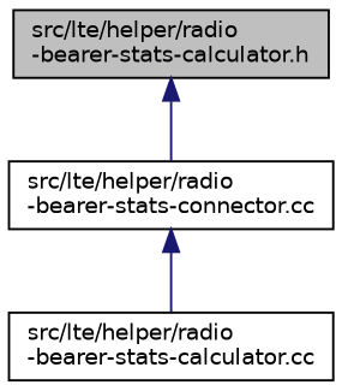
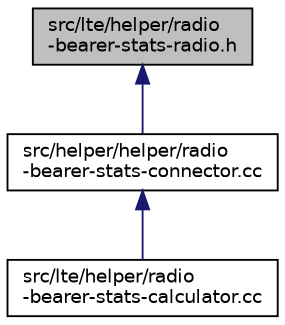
  digraph {
    node [color=black fillcolor=white fontname=Helvetica fontsize=10 shape=record style=filled]
    edge [color=midnightblue dir=back fontname=Helvetica fontsize=10 labelfontname=Helvetica labelfontsize=10 style=solid]
-   n1 [fillcolor=grey75 fontcolor=black height=0.2 label="src/lte/helper/radio\l-bearer-stats-calculator.h" width=0.4]
-   n2 [height=0.2 label="src/lte/helper/radio\l-bearer-stats-connector.cc" width=0.4]
+   n1 [fillcolor=grey75 fontcolor=black height=0.2 label="src/lte/helper/radio\l-bearer-stats-radio.h" width=0.4]
+   n2 [height=0.2 label="src/helper/helper/radio\l-bearer-stats-connector.cc" width=0.4]
    n3 [height=0.2 label="src/lte/helper/radio\l-bearer-stats-calculator.cc" width=0.4]
    n1 -> n2
    n2 -> n3
  }
